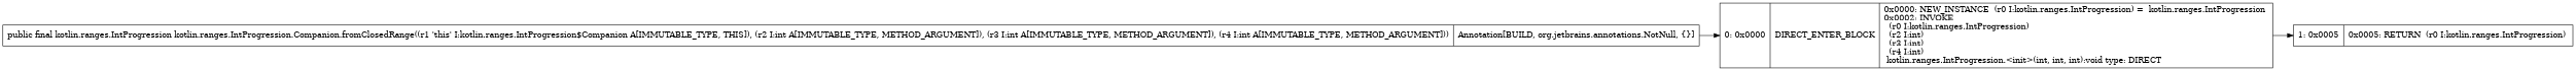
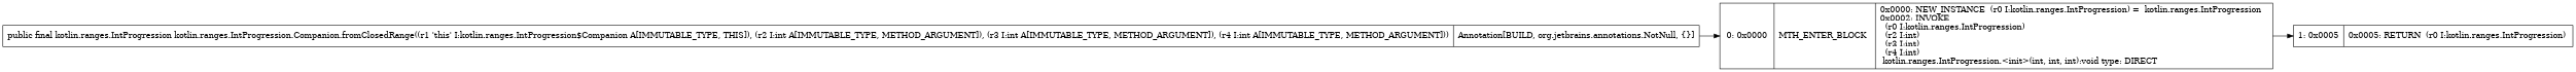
  digraph {
    rankdir=LR
    node [shape=record]
-   n1 [label="{0\:\ 0x0000|DIRECT_ENTER_BLOCK\l|0x0000: NEW_INSTANCE  (r0 I:kotlin.ranges.IntProgression) =  kotlin.ranges.IntProgression \l0x0002: INVOKE  \l  (r0 I:kotlin.ranges.IntProgression)\l  (r2 I:int)\l  (r3 I:int)\l  (r4 I:int)\l kotlin.ranges.IntProgression.\<init\>(int, int, int):void type: DIRECT \l}"]
+   n1 [label="{0\:\ 0x0000|MTH_ENTER_BLOCK\l|0x0000: NEW_INSTANCE  (r0 I:kotlin.ranges.IntProgression) =  kotlin.ranges.IntProgression \l0x0002: INVOKE  \l  (r0 I:kotlin.ranges.IntProgression)\l  (r2 I:int)\l  (r3 I:int)\l  (r4 I:int)\l kotlin.ranges.IntProgression.\<init\>(int, int, int):void type: DIRECT \l}"]
    n2 [label="{1\:\ 0x0005|0x0005: RETURN  (r0 I:kotlin.ranges.IntProgression) \l}"]
    n3 [label="{public final kotlin.ranges.IntProgression kotlin.ranges.IntProgression.Companion.fromClosedRange((r1 'this' I:kotlin.ranges.IntProgression$Companion A[IMMUTABLE_TYPE, THIS]), (r2 I:int A[IMMUTABLE_TYPE, METHOD_ARGUMENT]), (r3 I:int A[IMMUTABLE_TYPE, METHOD_ARGUMENT]), (r4 I:int A[IMMUTABLE_TYPE, METHOD_ARGUMENT]))  | Annotation[BUILD, org.jetbrains.annotations.NotNull, \{\}]\l}"]
    n1 -> n2
    n3 -> n1
  }
